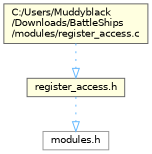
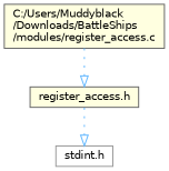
  digraph {
    node [fillcolor=lightyellow fontname=Helvetica fontsize=10 shape=box style=filled]
    edge [color=steelblue1 fontname=Helvetica fontsize=10 labelfontname=Helvetica labelfontsize=10 style=dotted arrowhead=onormal]
    n1 [color=gray40 fontcolor=black height=0.2 label="C:/Users/Muddyblack\l/Downloads/BattleShips\l/modules/register_access.c" width=0.4]
    n2 [color=grey40 height=0.2 label="register_access.h" width=0.4]
-   n3 [color=grey60 fillcolor=white height=0.2 label="modules.h" width=0.4]
+   n3 [color=grey60 fillcolor=white height=0.2 label="stdint.h" width=0.4]
    n1 -> n2
    n2 -> n3
  }
